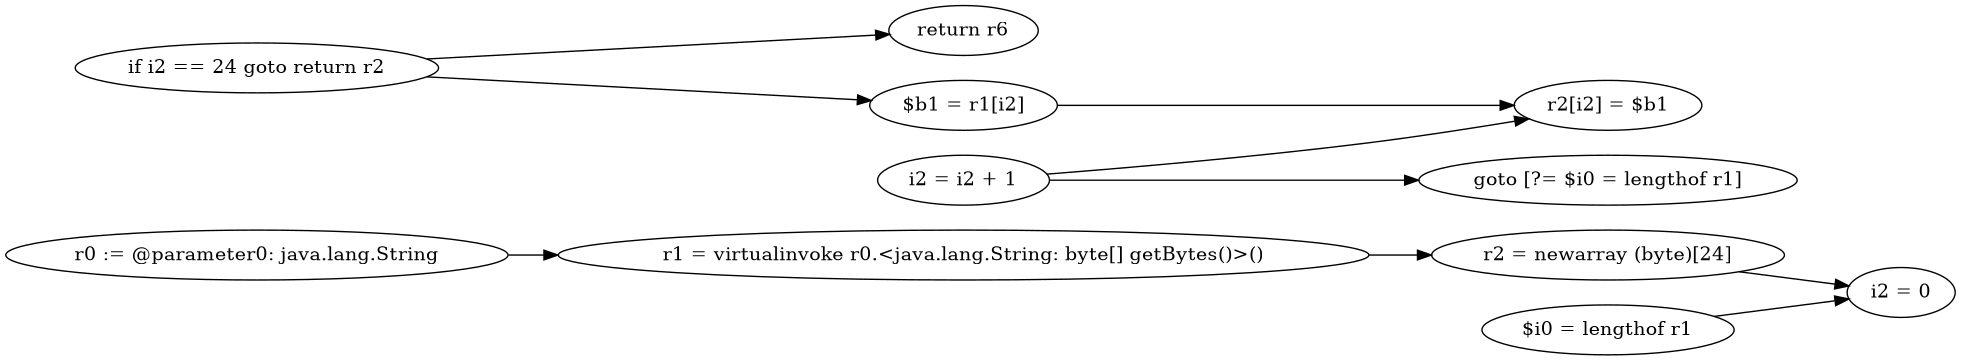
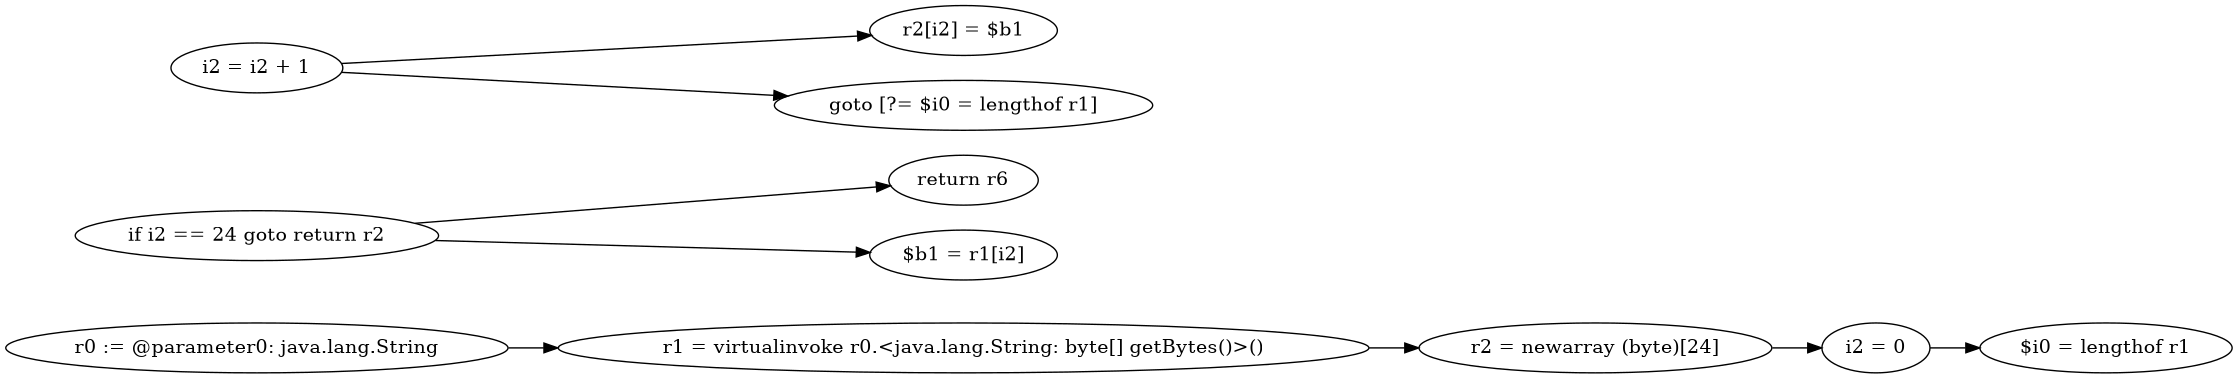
  digraph {
    rankdir=LR
    "r0 := @parameter0: java.lang.String"
    "r1 = virtualinvoke r0.<java.lang.String: byte[] getBytes()>()"
    "r2 = newarray (byte)[24]"
    "i2 = 0"
    "$i0 = lengthof r1"
    n6 [label="return r6"]
    "if i2 == 24 goto return r2"
    "$b1 = r1[i2]"
    "r2[i2] = $b1"
    "i2 = i2 + 1"
    "goto [?= $i0 = lengthof r1]"
    "r0 := @parameter0: java.lang.String" -> "r1 = virtualinvoke r0.<java.lang.String: byte[] getBytes()>()"
    "r1 = virtualinvoke r0.<java.lang.String: byte[] getBytes()>()" -> "r2 = newarray (byte)[24]"
    "r2 = newarray (byte)[24]" -> "i2 = 0"
-   "$i0 = lengthof r1" -> "i2 = 0"
+   "i2 = 0" -> "$i0 = lengthof r1"
    "if i2 == 24 goto return r2" -> n6
    "if i2 == 24 goto return r2" -> "$b1 = r1[i2]"
-   "$b1 = r1[i2]" -> "r2[i2] = $b1"
    "i2 = i2 + 1" -> "r2[i2] = $b1"
    "i2 = i2 + 1" -> "goto [?= $i0 = lengthof r1]"
  }
